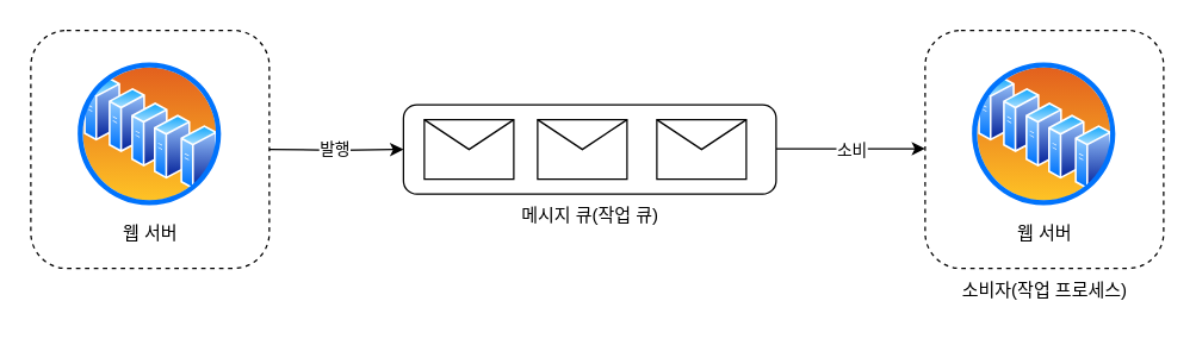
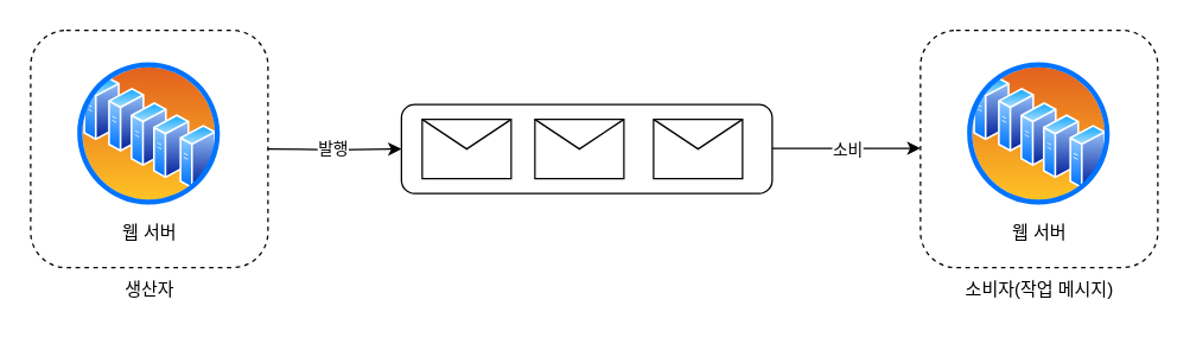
  <mxCell id="0" />
  <mxCell id="1" parent="0" />
  <mxCell id="2" value="" style="edgeStyle=orthogonalEdgeStyle;rounded=0;orthogonalLoop=1;jettySize=auto;html=1;entryX=0;entryY=0.5;entryDx=0;entryDy=0;" edge="1" parent="1" target="6"><mxGeometry relative="1" as="geometry"><mxPoint x="180" y="100" as="sourcePoint" /></mxGeometry></mxCell>
  <mxCell id="3" value="발행" style="edgeLabel;html=1;align=center;verticalAlign=middle;resizable=0;points=[];" vertex="1" connectable="0" parent="2"><mxGeometry x="-0.044" y="1" relative="1" as="geometry"><mxPoint as="offset" /></mxGeometry></mxCell>
  <mxCell id="4" value="" style="edgeStyle=orthogonalEdgeStyle;rounded=0;orthogonalLoop=1;jettySize=auto;html=1;" edge="1" parent="1"><mxGeometry relative="1" as="geometry"><Array as="points"><mxPoint x="580" y="99.5" /><mxPoint x="580" y="99.5" /></Array><mxPoint x="520" y="99.5" as="sourcePoint" /><mxPoint x="620" y="99.5" as="targetPoint" /></mxGeometry></mxCell>
  <mxCell id="5" value="소비" style="edgeLabel;html=1;align=center;verticalAlign=middle;resizable=0;points=[];" vertex="1" connectable="0" parent="4"><mxGeometry x="0.1" y="1" relative="1" as="geometry"><mxPoint x="-5" y="2" as="offset" /></mxGeometry></mxCell>
  <mxCell id="6" value="" style="rounded=1;whiteSpace=wrap;html=1;" vertex="1" parent="1"><mxGeometry x="270" y="70" width="250" height="60" as="geometry" /></mxCell>
  <mxCell id="7" value="" style="shape=message;html=1;html=1;outlineConnect=0;labelPosition=center;verticalLabelPosition=bottom;align=center;verticalAlign=top;" vertex="1" parent="1"><mxGeometry x="284" y="80" width="60" height="40" as="geometry" /></mxCell>
  <mxCell id="8" value="" style="shape=message;html=1;html=1;outlineConnect=0;labelPosition=center;verticalLabelPosition=bottom;align=center;verticalAlign=top;" vertex="1" parent="1"><mxGeometry x="360" y="80" width="60" height="40" as="geometry" /></mxCell>
  <mxCell id="9" value="" style="shape=message;html=1;html=1;outlineConnect=0;labelPosition=center;verticalLabelPosition=bottom;align=center;verticalAlign=top;" vertex="1" parent="1"><mxGeometry x="440" y="80" width="60" height="40" as="geometry" /></mxCell>
- <mxCell id="10" value="메시지 큐(작업 큐)" style="text;html=1;align=center;verticalAlign=middle;resizable=0;points=[];autosize=1;strokeColor=none;fillColor=none;" vertex="1" parent="1"><mxGeometry x="335" y="130" width="120" height="30" as="geometry" /></mxCell>
  <mxCell id="11" value="ㅅ" style="rounded=1;whiteSpace=wrap;html=1;dashed=1;" vertex="1" parent="1"><mxGeometry x="20" y="20" width="160" height="160" as="geometry" /></mxCell>
  <mxCell id="12" value="웹 서버" style="image;aspect=fixed;perimeter=ellipsePerimeter;html=1;align=center;shadow=0;dashed=0;spacingTop=3;image=img/lib/active_directory/server_farm.svg;" vertex="1" parent="1"><mxGeometry x="50" y="40" width="100" height="100" as="geometry" /></mxCell>
+ <mxCell id="13" value="생산자" style="text;html=1;align=center;verticalAlign=middle;resizable=0;points=[];autosize=1;strokeColor=none;fillColor=none;" vertex="1" parent="1"><mxGeometry x="70" y="180" width="60" height="30" as="geometry" /></mxCell>
  <mxCell id="14" value="ㅅ" style="rounded=1;whiteSpace=wrap;html=1;dashed=1;" vertex="1" parent="1"><mxGeometry x="620" y="20" width="160" height="160" as="geometry" /></mxCell>
  <mxCell id="15" value="웹 서버" style="image;aspect=fixed;perimeter=ellipsePerimeter;html=1;align=center;shadow=0;dashed=0;spacingTop=3;image=img/lib/active_directory/server_farm.svg;" vertex="1" parent="1"><mxGeometry x="650" y="40" width="100" height="100" as="geometry" /></mxCell>
- <mxCell id="16" value="소비자(작업 프로세스)" style="text;html=1;align=center;verticalAlign=middle;resizable=0;points=[];autosize=1;strokeColor=none;fillColor=none;" vertex="1" parent="1"><mxGeometry x="630" y="180" width="140" height="30" as="geometry" /></mxCell>
+ <mxCell id="16" value="소비자(작업 메시지)" style="text;html=1;align=center;verticalAlign=middle;resizable=0;points=[];autosize=1;strokeColor=none;fillColor=none;" vertex="1" parent="1"><mxGeometry x="630" y="180" width="140" height="30" as="geometry" /></mxCell>
